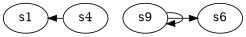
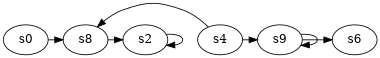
  digraph {
    node [player=0]
-   s1
+   s0
+   s1 [label=s8]
+   s2 [player=1]
    s4
    n5 [label=s9]
    s6
+   s0 -> s1 [constraint="time == 4 || time == 8 || time == 23"]
+   s1 -> s2 [constraint="time == 3 || time == 5 || time == 7 || time == 8 || time == 12 || time == 21"]
+   s2 -> s2 [constraint="time % 4 == 0"]
    s4 -> s1 [constraint="time == 1"]
+   s4 -> n5 [constraint="time == 12 || time == 15 || time == 17 || time == 22"]
    n5 -> n5 [constraint="time % 3 == 0"]
    n5 -> s6 [constraint="time % 2 == 0"]
  }
